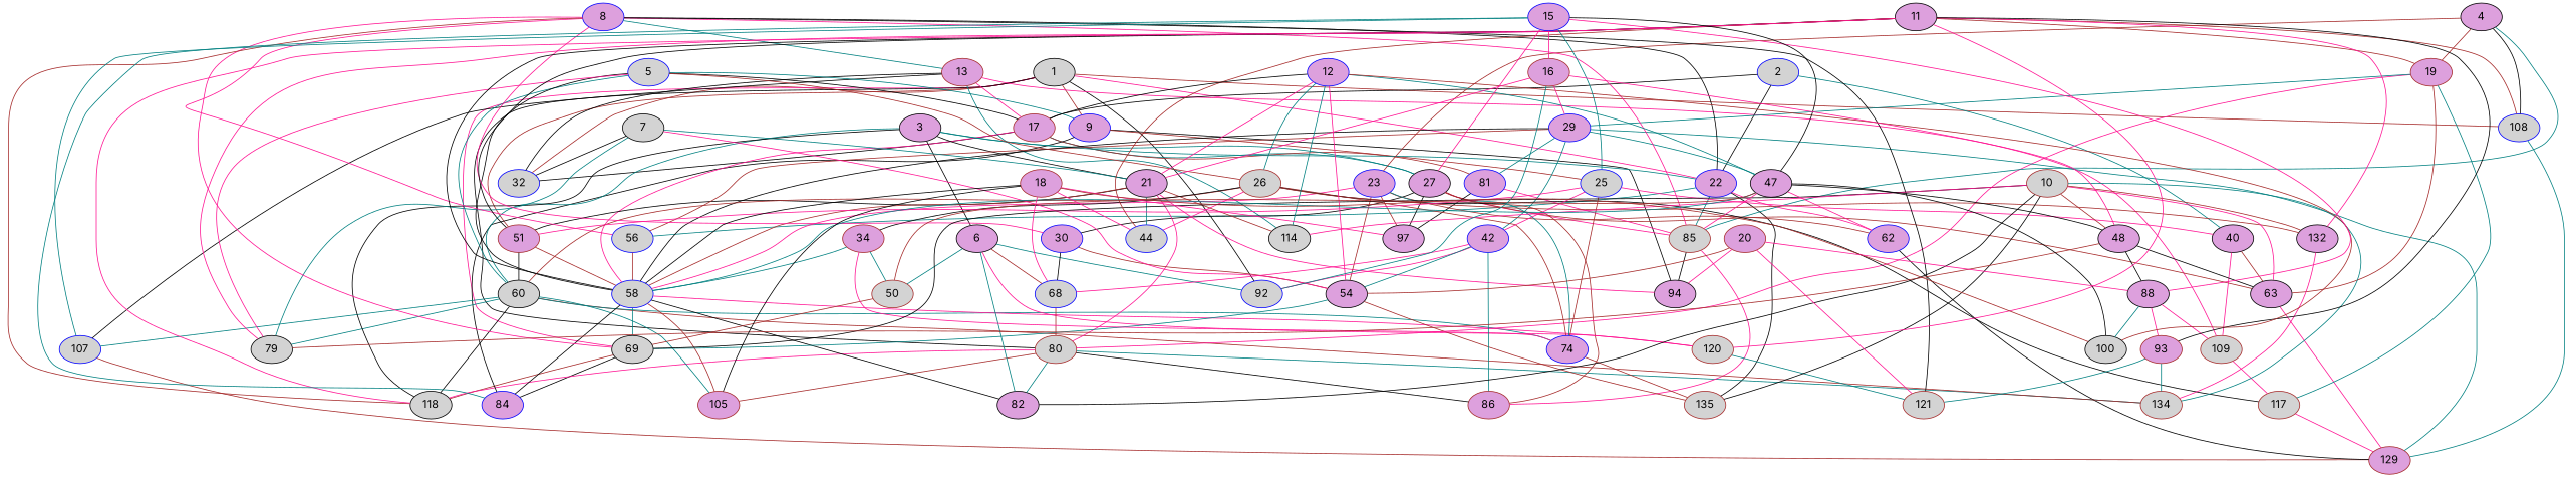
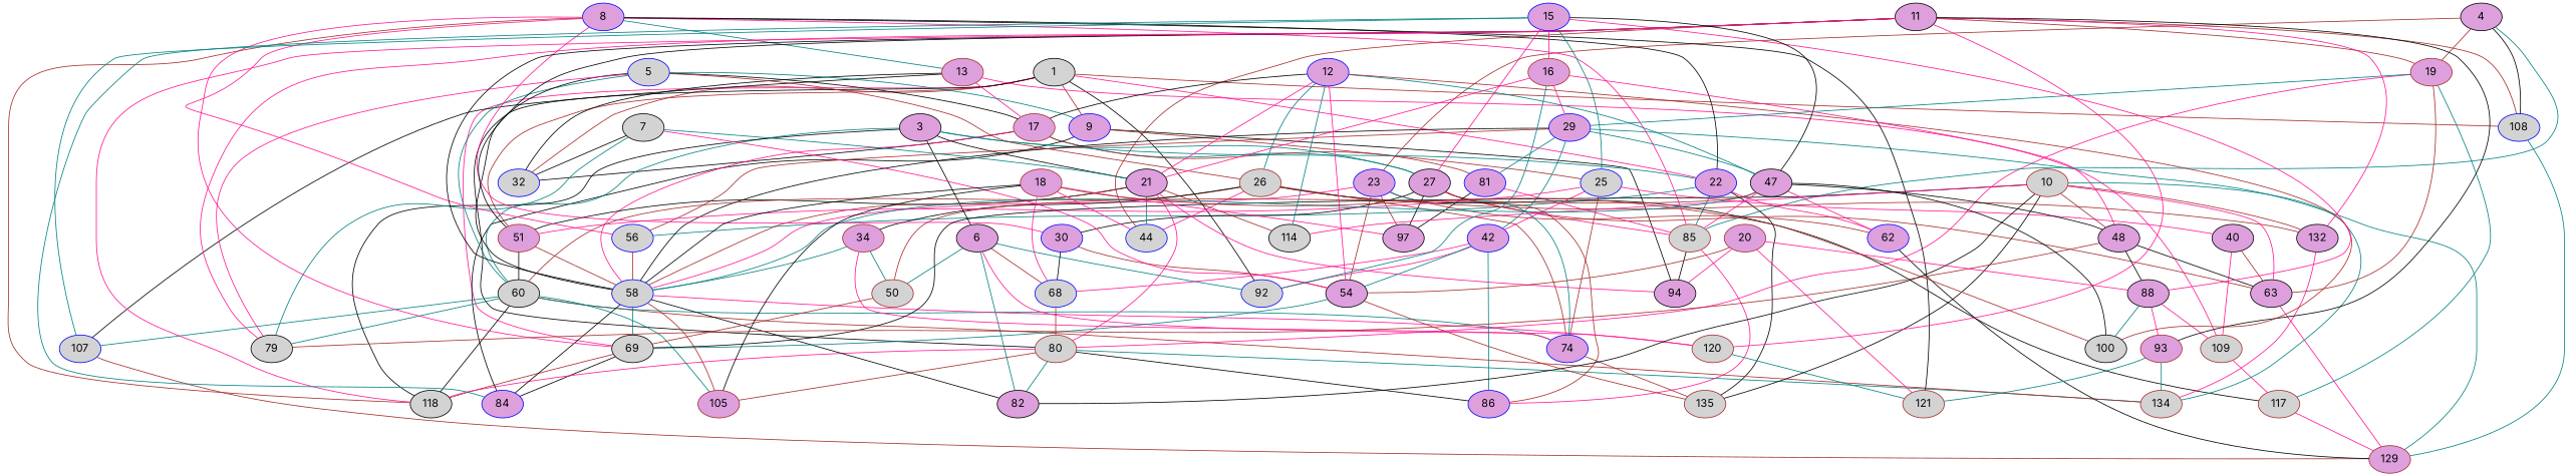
  graph {
    fontname=Inter
    node [color=black fillcolor=plum fontname=Inter style=filled]
    edge [color=deeppink fontname=Inter]
    1 [fillcolor=lightgrey super="+38"]
    22 [color=blue super="+24"]
    32 [color=blue fillcolor=lightgrey]
    51 [color=brown super="+106"]
    69 [fillcolor=lightgrey super="+72+75"]
    80 [color=brown fillcolor=lightgrey super="+136+89"]
    92 [color=blue fillcolor=lightgrey]
    108 [color=blue fillcolor=lightgrey]
    9 [color=blue]
    13 [color=brown super="+90"]
    17 [color=brown super="+73+55"]
    114 [fillcolor=lightgrey]
    107 [color=blue fillcolor=lightgrey]
    109 [color=brown fillcolor=lightgrey]
    85 [color=brown fillcolor=lightgrey super="+128"]
    56 [color=blue fillcolor=lightgrey]
    135 [color=brown fillcolor=lightgrey]
    62 [color=blue]
    60 [fillcolor=lightgrey super="+64+76+71"]
    58 [color=blue fillcolor=lightgrey super="+98+96+70+113"]
    118 [fillcolor=lightgrey super="+133"]
    84 [color=blue]
    134 [color=brown fillcolor=lightgrey super="+143"]
    82
    105 [color=brown]
-   86 [color=brown]
+   86 [color=blue]
    129 [color=brown super="+130"]
    27 [super="+49+41"]
    81 [color=blue]
-   2 [color=blue fillcolor=lightgrey]
    40
    63 [super="+110"]
    3 [super="+61"]
    6 [super="+77"]
    21 [super="+31+43+46"]
    50 [color=brown fillcolor=lightgrey]
    68 [color=blue fillcolor=lightgrey super="+101"]
    120 [color=brown fillcolor=lightgrey]
    94
    44 [color=blue fillcolor=lightgrey]
    30 [color=blue]
    97
    79 [fillcolor=lightgrey]
    74 [color=blue super="+95"]
    19 [color=brown super="+28"]
    29 [color=blue super="+52+104"]
    117 [color=brown fillcolor=lightgrey]
    4
    23 [color=blue super="+67"]
    54 [super="+111"]
    5 [color=blue fillcolor=lightgrey super="+14"]
    26 [color=brown fillcolor=lightgrey super="+35+126"]
    25 [color=blue fillcolor=lightgrey super="+45"]
    132
    34 [color=brown]
    121 [color=brown fillcolor=lightgrey]
    7 [fillcolor=lightgrey]
    8 [color=blue super="+140+119"]
    42 [color=blue super="+131"]
    10 [color=brown fillcolor=lightgrey super="+36+116"]
    48 [super="+123"]
    88 [super="+102"]
    11 [super="+39+78+91"]
    93 [color=brown]
    12 [color=blue super="+57+87"]
    47 [super="+59+53"]
    100 [fillcolor=lightgrey]
    15 [color=blue super="+65+138"]
    16 [color=brown super="+37"]
    18 [color=brown super="+33"]
    20 [color=brown]
    1 -- 22
    1 -- 32 [color=brown]
    1 -- 51 [color=brown]
    1 -- 69
    1 -- 80 [color=black]
    1 -- 92 [color=black]
    1 -- 108 [color=brown]
    1 -- 9 [color=brown]
    22 -- 85 [color=teal]
    22 -- 56 [color=teal]
    22 -- 135 [color=black]
    22 -- 62
    51 -- 60 [color=black]
    51 -- 58 [color=brown]
    69 -- 118 [color=brown]
    69 -- 84 [color=black]
    80 -- 118
    80 -- 134 [color=teal]
    80 -- 82 [color=teal]
    80 -- 105 [color=brown]
    80 -- 86 [color=black]
    108 -- 129 [color=teal]
    9 -- 84 [color=black]
    9 -- 94 [color=black]
    9 -- 25 [color=brown]
    13 -- 32 [color=black]
    13 -- 17 [weight=2]
-   13 -- 114 [color=teal]
    13 -- 107 [color=black]
    13 -- 109
    17 -- 32 [color=black]
    17 -- 58 [weight=3]
    17 -- 27 [color=teal]
    17 -- 81 [color=brown]
    107 -- 129 [color=brown]
    109 -- 117
    85 -- 86
    85 -- 94 [color=black]
    56 -- 58 [color=brown]
    62 -- 129 [color=black]
    60 -- 107 [color=teal]
    60 -- 118 [color=black]
    60 -- 134 [color=brown]
    60 -- 105 [color=teal]
    60 -- 79 [color=teal]
    60 -- 74 [color=teal]
    58 -- 69 [color=teal weight=3]
    58 -- 84 [color=black]
    58 -- 82 [color=black]
    58 -- 105 [color=brown]
    58 -- 120
    27 -- 85
    27 -- 86 [color=brown]
    27 -- 63 [color=brown]
    27 -- 30 [color=black]
    27 -- 97 [color=black]
    81 -- 85
    81 -- 97 [color=black]
-   2 -- 22 [color=black]
-   2 -- 17 [color=black weight=2]
-   2 -- 40 [color=teal]
    40 -- 109
    40 -- 63 [color=brown]
    63 -- 129
    3 -- 22 [color=teal]
    3 -- 60 [color=teal]
    3 -- 118 [color=black]
    3 -- 27 [color=teal]
    3 -- 6 [color=black]
    3 -- 21 [color=black]
    6 -- 92 [color=teal]
    6 -- 82 [color=teal]
    6 -- 50 [color=teal]
    6 -- 68 [color=brown]
    6 -- 120
    21 -- 51 [color=black]
    21 -- 80
    21 -- 114 [color=brown]
    21 -- 58 [color=brown]
    21 -- 94
    21 -- 44 [color=teal]
    50 -- 69 [color=brown]
    68 -- 80 [color=brown weight=2]
    120 -- 121 [color=teal]
    30 -- 68 [color=black]
    30 -- 54 [color=brown]
    74 -- 135 [color=brown]
    19 -- 80
    19 -- 63 [color=brown]
    19 -- 29 [color=teal]
    19 -- 117 [color=teal]
    29 -- 56 [color=brown]
    29 -- 58 [color=black]
    29 -- 129 [color=teal]
    29 -- 81 [color=teal]
    29 -- 42 [color=teal]
    29 -- 47 [color=teal]
    117 -- 129
    4 -- 108 [color=black]
    4 -- 85 [color=teal]
    4 -- 19 [color=brown]
    4 -- 23 [color=brown]
    23 -- 62 [color=brown]
    23 -- 58
    23 -- 97 [color=brown]
    23 -- 74 [color=teal]
    23 -- 54 [color=brown]
    54 -- 69 [color=teal]
    54 -- 135 [color=brown]
    5 -- 9 [color=teal]
    5 -- 17 [color=black]
    5 -- 60 [color=teal]
    5 -- 58 [color=black]
    5 -- 79
    5 -- 26 [color=brown]
    26 -- 60 [color=brown]
    26 -- 44
    26 -- 74 [color=brown]
    26 -- 117 [color=black]
    26 -- 132 [color=brown]
    26 -- 34 [color=black]
    25 -- 51
    25 -- 40
    25 -- 74 [color=brown]
    25 -- 42
    132 -- 134
    34 -- 58 [color=teal]
    34 -- 50 [color=teal]
    34 -- 74
    7 -- 32 [color=black]
    7 -- 21 [color=teal]
    7 -- 79 [color=teal]
    7 -- 54
    8 -- 22 [color=black]
    8 -- 69
    8 -- 13 [color=teal]
    8 -- 85
    8 -- 56
    8 -- 118 [color=brown]
    8 -- 30
    8 -- 121 [color=black]
    42 -- 92
    42 -- 86 [color=teal]
    42 -- 68
    42 -- 54 [color=teal]
    10 -- 69 [color=black]
    10 -- 114
    10 -- 135 [color=black]
    10 -- 134 [color=teal]
    10 -- 82 [color=black]
    10 -- 63
    10 -- 132 [color=brown]
    10 -- 48 [color=brown]
    48 -- 63 [color=black]
    48 -- 79 [color=brown]
    48 -- 88 [color=black]
    88 -- 109
    88 -- 93
    88 -- 100 [color=teal]
    11 -- 51 [color=black]
    11 -- 108 [color=brown]
    11 -- 58 [color=black]
    11 -- 118
    11 -- 120
    11 -- 44 [color=brown]
    11 -- 79
    11 -- 19 [color=brown]
    11 -- 132
    11 -- 93 [color=black]
    93 -- 134 [color=teal]
    93 -- 121 [color=teal]
    12 -- 17 [color=black]
    12 -- 114 [color=teal]
    12 -- 21
    12 -- 54
    12 -- 26 [color=teal]
    12 -- 47 [color=teal weight=2]
    12 -- 100 [color=brown]
    47 -- 85
    47 -- 62
    47 -- 58 [color=teal]
    47 -- 50 [color=brown]
    47 -- 48 [color=black]
    47 -- 100 [color=black]
    15 -- 107 [color=teal]
    15 -- 84 [color=teal]
    15 -- 27
    15 -- 25 [color=teal]
    15 -- 88
    15 -- 47 [color=black]
    15 -- 16 [weight=2]
    16 -- 92 [color=teal]
    16 -- 21
    16 -- 29
    16 -- 48
    18 -- 58 [color=black]
    18 -- 105 [color=black]
    18 -- 68
    18 -- 44
    18 -- 97
    18 -- 100 [color=brown]
    20 -- 94
    20 -- 54 [color=brown]
    20 -- 121
    20 -- 88
  }
